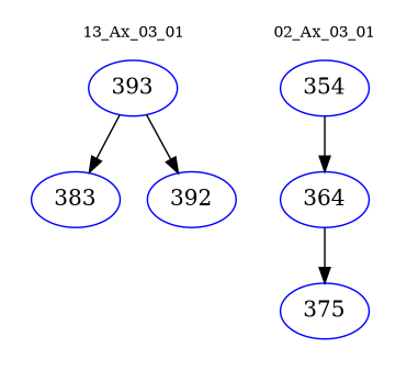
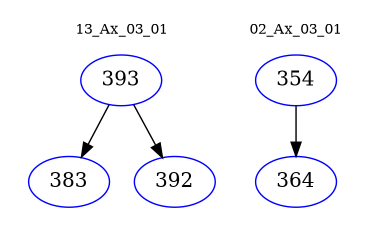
  digraph {
    node [color=blue]
    edge [color=black]
    n1 [label=393]
    n2 [label=383]
    n3 [label=392]
    n4 [label=364]
    n5 [label=354]
-   n6 [label=375]
    subgraph cluster_1 {
      color=white
      fontsize=10
      label="13_Ax_03_01"
      n1
      n2
      n3
    }
    subgraph cluster_2 {
      color=white
      fontsize=10
      label="02_Ax_03_01"
      n4
      n5
-     n6
    }
    n1 -> n2
    n1 -> n3
-   n4 -> n6
    n5 -> n4
  }
